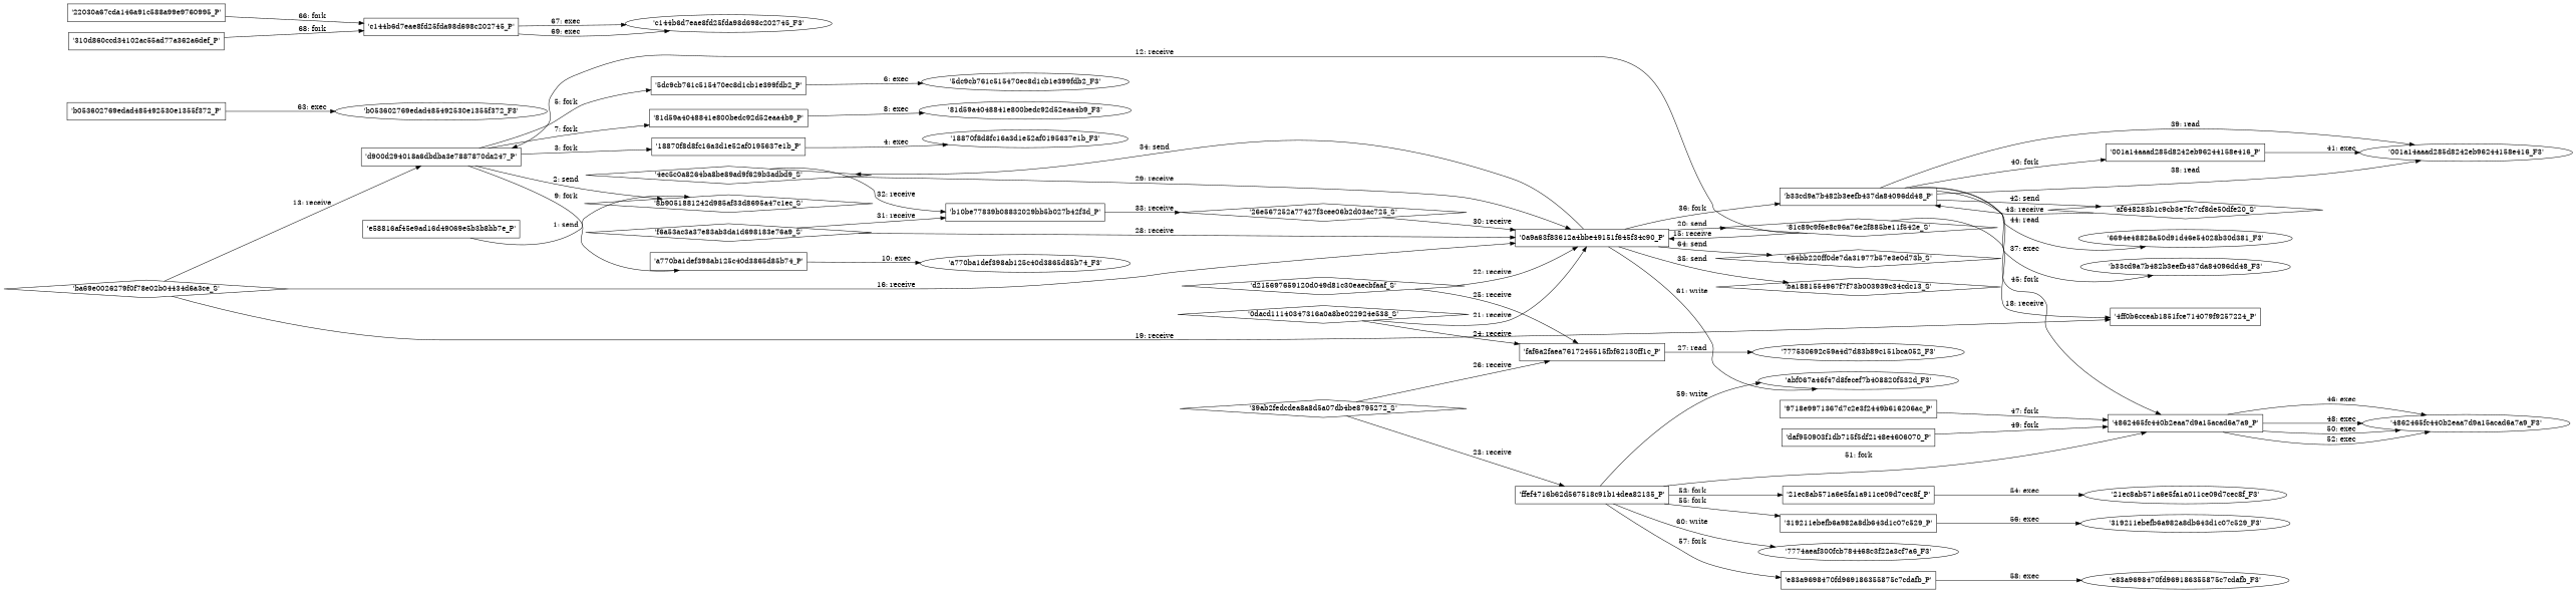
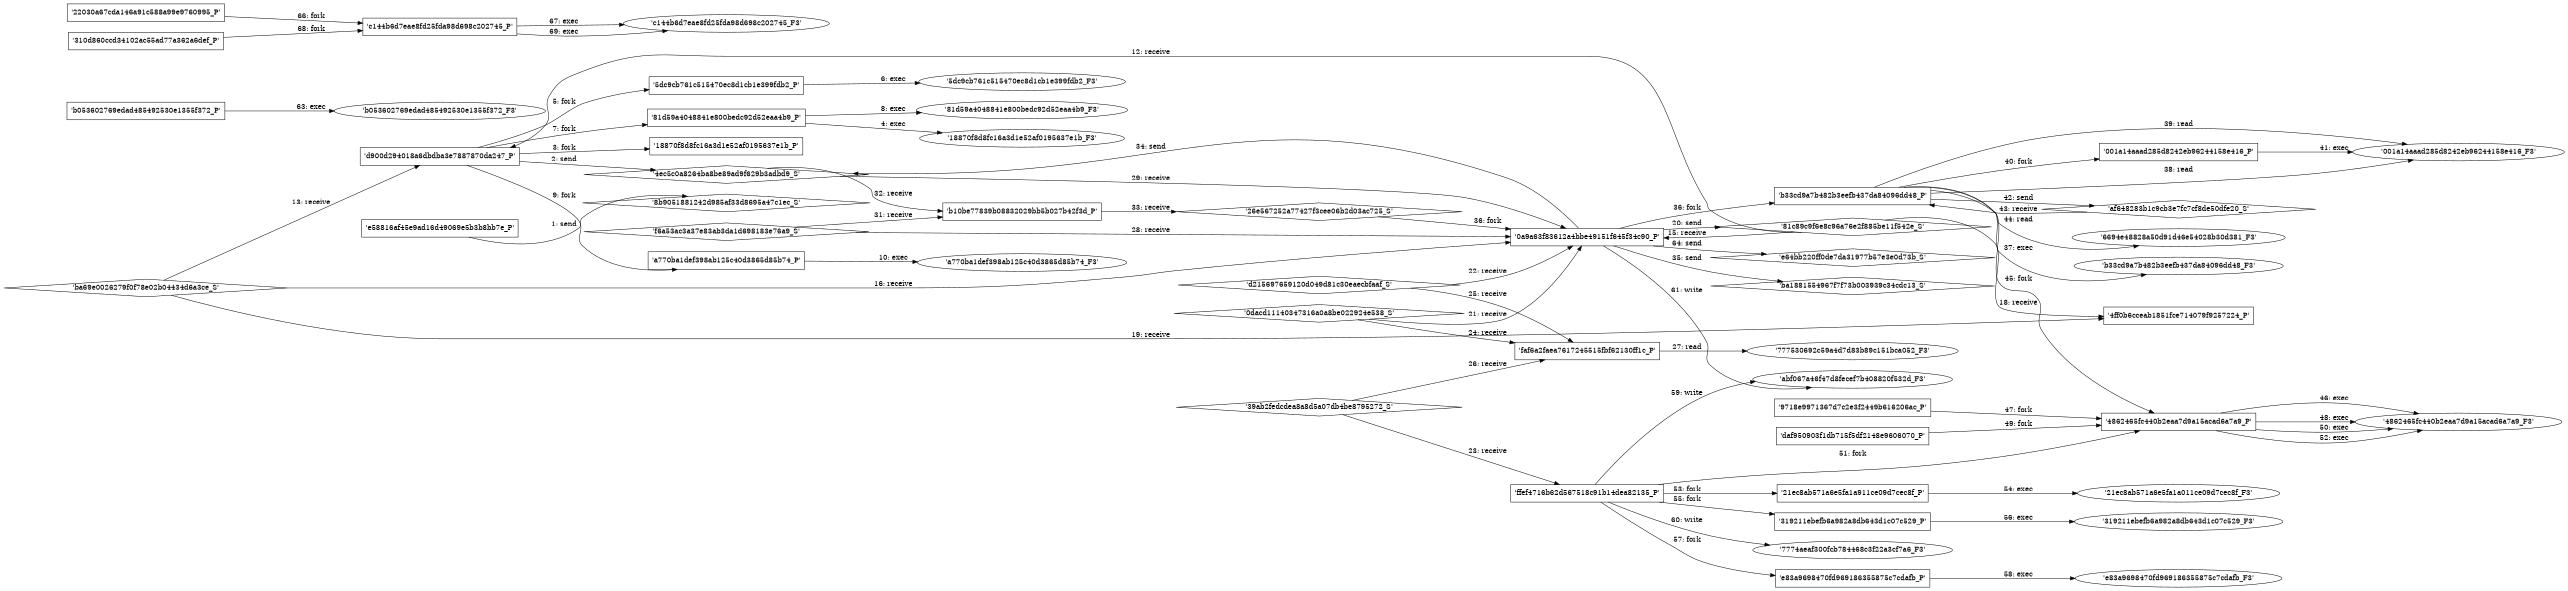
  digraph {
    engine=neato
    fixedsize=false
    fontsize=10
    nodesep=0.3
    rankdir=LR
    ranksep=0
    splines=true
    node [node_type=Process shape=box]
    "'8b9051881242d985af33d8695a47c1ec_S'" [node_type=Socket shape=diamond]
    "'e58816af45e9ad16d49069e5b3b8bb7e_P'"
    "'d900d294018a6dbdba3e7887870da247_P'"
    "'18870f8d8fc16a3d1e52af0195637e1b_P'"
    "'5dc9cb761c515470ec8d1cb1e399fdb2_P'"
    "'81d59a4048841e800bedc92d52eaa4b9_P'"
    "'a770ba1def398ab125c40d3865d85b74_P'"
    "'18870f8d8fc16a3d1e52af0195637e1b_F3'" [node_type=File shape=ellipse]
    "'5dc9cb761c515470ec8d1cb1e399fdb2_F3'" [node_type=File shape=ellipse]
    "'81d59a4048841e800bedc92d52eaa4b9_F3'" [node_type=File shape=ellipse]
    "'a770ba1def398ab125c40d3865d85b74_F3'" [node_type=File shape=ellipse]
    "'81c89c9f6e8c96a76e2f885be11f542e_S'" [node_type=Socket shape=diamond]
    "'0a9a63f83612a4bbe49151f645f34c90_P'"
    "'4ec5c0a8264ba8be89ad9f629b3adbd9_S'" [node_type=Socket shape=diamond]
    "'ba1881554967f7f73b003939c34cdc13_S'" [node_type=Socket shape=diamond]
    "'b33cd9a7b482b3eefb437da84096dd48_P'"
    "'abf067a46f47d8fecef7b408820f532d_F3'" [node_type=file shape=ellipse]
    "'e64bb220ff0de7da31977b57e3e0d73b_S'" [node_type=Socket shape=diamond]
    "'4ff0b6cceab1851fce714079f9257224_P'"
    "'ba69e0026279f0f78e02b04434d6a3ce_S'" [node_type=Socket shape=diamond]
    "'b10be77839b08832029bb5b027b42f3d_P'"
    "'b33cd9a7b482b3eefb437da84096dd48_F3'" [node_type=File shape=ellipse]
    "'001a14aaad285d8242eb96244158e416_F3'" [node_type=File shape=ellipse]
    "'001a14aaad285d8242eb96244158e416_P'"
    "'af648283b1c9cb3e7fc7cf8de50dfe20_S'" [node_type=Socket shape=diamond]
    "'6694e48828a50d91d46e54028b30d381_F3'" [node_type=file shape=ellipse]
    "'4862465fc440b2eaa7d9a15acad6a7a9_P'"
    "'b053602769edad485492530e1355f372_F3'" [node_type=File shape=ellipse]
    "'b053602769edad485492530e1355f372_P'"
    "'0dacd11140347316a0a8be022924e538_S'" [node_type=Socket shape=diamond]
    "'faf6a2faea7617245515fbf62130ff1c_P'"
    "'777530692c59a4d7d83b89c151bca052_F3'" [node_type=file shape=ellipse]
    "'d215697659120d049d81c30eaecbfaaf_S'" [node_type=Socket shape=diamond]
    "'39ab2fedcdea8a8d5a07db4be8795272_S'" [node_type=Socket shape=diamond]
    "'ffef4716b62d567518c91b14dea82135_P'"
    "'f6a53ac3a37e83ab3da1d698183e76a9_S'" [node_type=Socket shape=diamond]
    "'26e567252a77427f3cee06b2d03ac725_S'" [node_type=Socket shape=diamond]
    "'4862465fc440b2eaa7d9a15acad6a7a9_F3'" [node_type=File shape=ellipse]
    "'9718e9971367d7c2e3f2449b616206ac_P'"
-   "'daf950903f1db715f5df2148e4606070_P'"
+   "'daf950903f1db715f5df2148e4606070_P'" [label="'daf950903f1db715f5df2148e9606070_P'"]
    n41 [label="'21ec8ab571a6e5fa1a911ce09d7cec8f_P'"]
    "'319211ebefb6a982a8db643d1c07c529_P'"
    "'e83a9698470fd969186355875c7cdafb_P'"
    "'7774aeaf300fcb784468c3f22a3cf7a6_F3'" [node_type=file shape=ellipse]
    "'21ec8ab571a6e5fa1a011ce09d7cec8f_F3'" [node_type=File shape=ellipse]
    "'319211ebefb6a982a8db643d1c07c529_F3'" [node_type=File shape=ellipse]
    "'e83a9698470fd969186355875c7cdafb_F3'" [node_type=File shape=ellipse]
    "'22030a67cda146a91c588a99e9760995_P'"
    "'c144b6d7eae8fd25fda98d698c202745_P'"
    "'c144b6d7eae8fd25fda98d698c202745_F3'" [node_type=File shape=ellipse]
    "'310d860ccd34102ac55ad77a362a6def_P'"
    "'e58816af45e9ad16d49069e5b3b8bb7e_P'" -> "'8b9051881242d985af33d8695a47c1ec_S'" [label="1: send"]
-   "'d900d294018a6dbdba3e7887870da247_P'" -> "'8b9051881242d985af33d8695a47c1ec_S'" [label="2: send"]
+   "'d900d294018a6dbdba3e7887870da247_P'" -> "'4ec5c0a8264ba8be89ad9f629b3adbd9_S'" [label="2: send"]
    "'d900d294018a6dbdba3e7887870da247_P'" -> "'18870f8d8fc16a3d1e52af0195637e1b_P'" [label="3: fork"]
    "'d900d294018a6dbdba3e7887870da247_P'" -> "'5dc9cb761c515470ec8d1cb1e399fdb2_P'" [label="5: fork"]
    "'d900d294018a6dbdba3e7887870da247_P'" -> "'81d59a4048841e800bedc92d52eaa4b9_P'" [label="7: fork"]
    "'d900d294018a6dbdba3e7887870da247_P'" -> "'a770ba1def398ab125c40d3865d85b74_P'" [label="9: fork"]
-   "'18870f8d8fc16a3d1e52af0195637e1b_P'" -> "'18870f8d8fc16a3d1e52af0195637e1b_F3'" [label="4: exec"]
+   "'81d59a4048841e800bedc92d52eaa4b9_P'" -> "'18870f8d8fc16a3d1e52af0195637e1b_F3'" [label="4: exec"]
    "'5dc9cb761c515470ec8d1cb1e399fdb2_P'" -> "'5dc9cb761c515470ec8d1cb1e399fdb2_F3'" [label="6: exec"]
    "'81d59a4048841e800bedc92d52eaa4b9_P'" -> "'81d59a4048841e800bedc92d52eaa4b9_F3'" [label="8: exec"]
    "'a770ba1def398ab125c40d3865d85b74_P'" -> "'a770ba1def398ab125c40d3865d85b74_F3'" [label="10: exec"]
    "'81c89c9f6e8c96a76e2f885be11f542e_S'" -> "'d900d294018a6dbdba3e7887870da247_P'" [label="12: receive"]
    "'81c89c9f6e8c96a76e2f885be11f542e_S'" -> "'0a9a63f83612a4bbe49151f645f34c90_P'" [label="15: receive"]
    "'81c89c9f6e8c96a76e2f885be11f542e_S'" -> "'4ff0b6cceab1851fce714079f9257224_P'" [label="18: receive"]
    "'0a9a63f83612a4bbe49151f645f34c90_P'" -> "'81c89c9f6e8c96a76e2f885be11f542e_S'" [label="20: send"]
    "'0a9a63f83612a4bbe49151f645f34c90_P'" -> "'4ec5c0a8264ba8be89ad9f629b3adbd9_S'" [label="34: send"]
    "'0a9a63f83612a4bbe49151f645f34c90_P'" -> "'ba1881554967f7f73b003939c34cdc13_S'" [label="35: send"]
    "'0a9a63f83612a4bbe49151f645f34c90_P'" -> "'b33cd9a7b482b3eefb437da84096dd48_P'" [label="36: fork"]
    "'0a9a63f83612a4bbe49151f645f34c90_P'" -> "'abf067a46f47d8fecef7b408820f532d_F3'" [label="61: write"]
    "'0a9a63f83612a4bbe49151f645f34c90_P'" -> "'e64bb220ff0de7da31977b57e3e0d73b_S'" [label="64: send"]
    "'4ec5c0a8264ba8be89ad9f629b3adbd9_S'" -> "'0a9a63f83612a4bbe49151f645f34c90_P'" [label="29: receive"]
    "'4ec5c0a8264ba8be89ad9f629b3adbd9_S'" -> "'b10be77839b08832029bb5b027b42f3d_P'" [label="32: receive"]
    "'b33cd9a7b482b3eefb437da84096dd48_P'" -> "'b33cd9a7b482b3eefb437da84096dd48_F3'" [label="37: exec"]
    "'b33cd9a7b482b3eefb437da84096dd48_P'" -> "'001a14aaad285d8242eb96244158e416_F3'" [label="38: read"]
    "'b33cd9a7b482b3eefb437da84096dd48_P'" -> "'001a14aaad285d8242eb96244158e416_F3'" [label="39: read"]
    "'b33cd9a7b482b3eefb437da84096dd48_P'" -> "'001a14aaad285d8242eb96244158e416_P'" [label="40: fork"]
    "'b33cd9a7b482b3eefb437da84096dd48_P'" -> "'af648283b1c9cb3e7fc7cf8de50dfe20_S'" [label="42: send"]
    "'b33cd9a7b482b3eefb437da84096dd48_P'" -> "'6694e48828a50d91d46e54028b30d381_F3'" [label="44: read"]
    "'b33cd9a7b482b3eefb437da84096dd48_P'" -> "'4862465fc440b2eaa7d9a15acad6a7a9_P'" [label="45: fork"]
    "'ba69e0026279f0f78e02b04434d6a3ce_S'" -> "'d900d294018a6dbdba3e7887870da247_P'" [label="13: receive"]
    "'ba69e0026279f0f78e02b04434d6a3ce_S'" -> "'0a9a63f83612a4bbe49151f645f34c90_P'" [label="16: receive"]
    "'ba69e0026279f0f78e02b04434d6a3ce_S'" -> "'4ff0b6cceab1851fce714079f9257224_P'" [label="19: receive"]
    "'b10be77839b08832029bb5b027b42f3d_P'" -> "'26e567252a77427f3cee06b2d03ac725_S'" [label="33: receive"]
    "'001a14aaad285d8242eb96244158e416_P'" -> "'001a14aaad285d8242eb96244158e416_F3'" [label="41: exec"]
    "'af648283b1c9cb3e7fc7cf8de50dfe20_S'" -> "'b33cd9a7b482b3eefb437da84096dd48_P'" [label="43: receive"]
    "'4862465fc440b2eaa7d9a15acad6a7a9_P'" -> "'4862465fc440b2eaa7d9a15acad6a7a9_F3'" [label="46: exec"]
    "'4862465fc440b2eaa7d9a15acad6a7a9_P'" -> "'4862465fc440b2eaa7d9a15acad6a7a9_F3'" [label="48: exec"]
    "'4862465fc440b2eaa7d9a15acad6a7a9_P'" -> "'4862465fc440b2eaa7d9a15acad6a7a9_F3'" [label="50: exec"]
    "'4862465fc440b2eaa7d9a15acad6a7a9_P'" -> "'4862465fc440b2eaa7d9a15acad6a7a9_F3'" [label="52: exec"]
    "'b053602769edad485492530e1355f372_P'" -> "'b053602769edad485492530e1355f372_F3'" [label="63: exec"]
    "'0dacd11140347316a0a8be022924e538_S'" -> "'0a9a63f83612a4bbe49151f645f34c90_P'" [label="21: receive"]
    "'0dacd11140347316a0a8be022924e538_S'" -> "'faf6a2faea7617245515fbf62130ff1c_P'" [label="24: receive"]
    "'faf6a2faea7617245515fbf62130ff1c_P'" -> "'777530692c59a4d7d83b89c151bca052_F3'" [label="27: read"]
    "'d215697659120d049d81c30eaecbfaaf_S'" -> "'0a9a63f83612a4bbe49151f645f34c90_P'" [label="22: receive"]
    "'d215697659120d049d81c30eaecbfaaf_S'" -> "'faf6a2faea7617245515fbf62130ff1c_P'" [label="25: receive"]
    "'39ab2fedcdea8a8d5a07db4be8795272_S'" -> "'faf6a2faea7617245515fbf62130ff1c_P'" [label="26: receive"]
    "'39ab2fedcdea8a8d5a07db4be8795272_S'" -> "'ffef4716b62d567518c91b14dea82135_P'" [label="23: receive"]
    "'ffef4716b62d567518c91b14dea82135_P'" -> "'abf067a46f47d8fecef7b408820f532d_F3'" [label="59: write"]
    "'ffef4716b62d567518c91b14dea82135_P'" -> "'4862465fc440b2eaa7d9a15acad6a7a9_P'" [label="51: fork"]
    "'ffef4716b62d567518c91b14dea82135_P'" -> n41 [label="53: fork"]
    "'ffef4716b62d567518c91b14dea82135_P'" -> "'319211ebefb6a982a8db643d1c07c529_P'" [label="55: fork"]
    "'ffef4716b62d567518c91b14dea82135_P'" -> "'e83a9698470fd969186355875c7cdafb_P'" [label="57: fork"]
    "'ffef4716b62d567518c91b14dea82135_P'" -> "'7774aeaf300fcb784468c3f22a3cf7a6_F3'" [label="60: write"]
    "'f6a53ac3a37e83ab3da1d698183e76a9_S'" -> "'0a9a63f83612a4bbe49151f645f34c90_P'" [label="28: receive"]
    "'f6a53ac3a37e83ab3da1d698183e76a9_S'" -> "'b10be77839b08832029bb5b027b42f3d_P'" [label="31: receive"]
-   "'26e567252a77427f3cee06b2d03ac725_S'" -> "'0a9a63f83612a4bbe49151f645f34c90_P'" [label="30: receive"]
+   "'26e567252a77427f3cee06b2d03ac725_S'" -> "'0a9a63f83612a4bbe49151f645f34c90_P'" [label="36: fork"]
    "'9718e9971367d7c2e3f2449b616206ac_P'" -> "'4862465fc440b2eaa7d9a15acad6a7a9_P'" [label="47: fork"]
    "'daf950903f1db715f5df2148e4606070_P'" -> "'4862465fc440b2eaa7d9a15acad6a7a9_P'" [label="49: fork"]
    n41 -> "'21ec8ab571a6e5fa1a011ce09d7cec8f_F3'" [label="54: exec"]
    "'319211ebefb6a982a8db643d1c07c529_P'" -> "'319211ebefb6a982a8db643d1c07c529_F3'" [label="56: exec"]
    "'e83a9698470fd969186355875c7cdafb_P'" -> "'e83a9698470fd969186355875c7cdafb_F3'" [label="58: exec"]
    "'22030a67cda146a91c588a99e9760995_P'" -> "'c144b6d7eae8fd25fda98d698c202745_P'" [label="66: fork"]
    "'c144b6d7eae8fd25fda98d698c202745_P'" -> "'c144b6d7eae8fd25fda98d698c202745_F3'" [label="67: exec"]
    "'c144b6d7eae8fd25fda98d698c202745_P'" -> "'c144b6d7eae8fd25fda98d698c202745_F3'" [label="69: exec"]
    "'310d860ccd34102ac55ad77a362a6def_P'" -> "'c144b6d7eae8fd25fda98d698c202745_P'" [label="68: fork"]
  }
